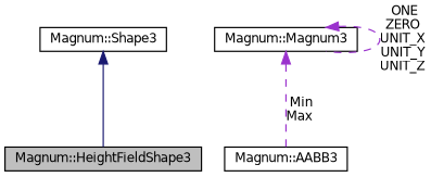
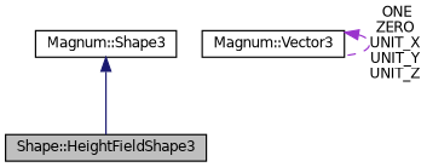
  digraph {
    node [color=black fillcolor=white fontname=Helvetica fontsize=10 shape=record style=filled]
    edge [color=darkorchid3 dir=back fontname=Helvetica fontsize=10 labelfontname=Helvetica labelfontsize=10 style=dashed]
-   n1 [fillcolor=grey75 fontcolor=black height=0.2 label="Magnum::HeightFieldShape3" width=0.4]
+   n1 [fillcolor=grey75 fontcolor=black height=0.2 label="Shape::HeightFieldShape3" width=0.4]
    n2 [height=0.2 label="Magnum::Shape3" width=0.4]
-   n3 [height=0.2 label="Magnum::AABB3" width=0.4]
-   n4 [height=0.2 label="Magnum::Magnum3" width=0.4]
+   n4 [height=0.2 label="Magnum::Vector3" width=0.4]
    n2 -> n1 [color=midnightblue style=solid]
-   n4 -> n3 [label=" Min\nMax"]
    n4 -> n4 [label=" ONE\nZERO\nUNIT_X\nUNIT_Y\nUNIT_Z"]
  }
